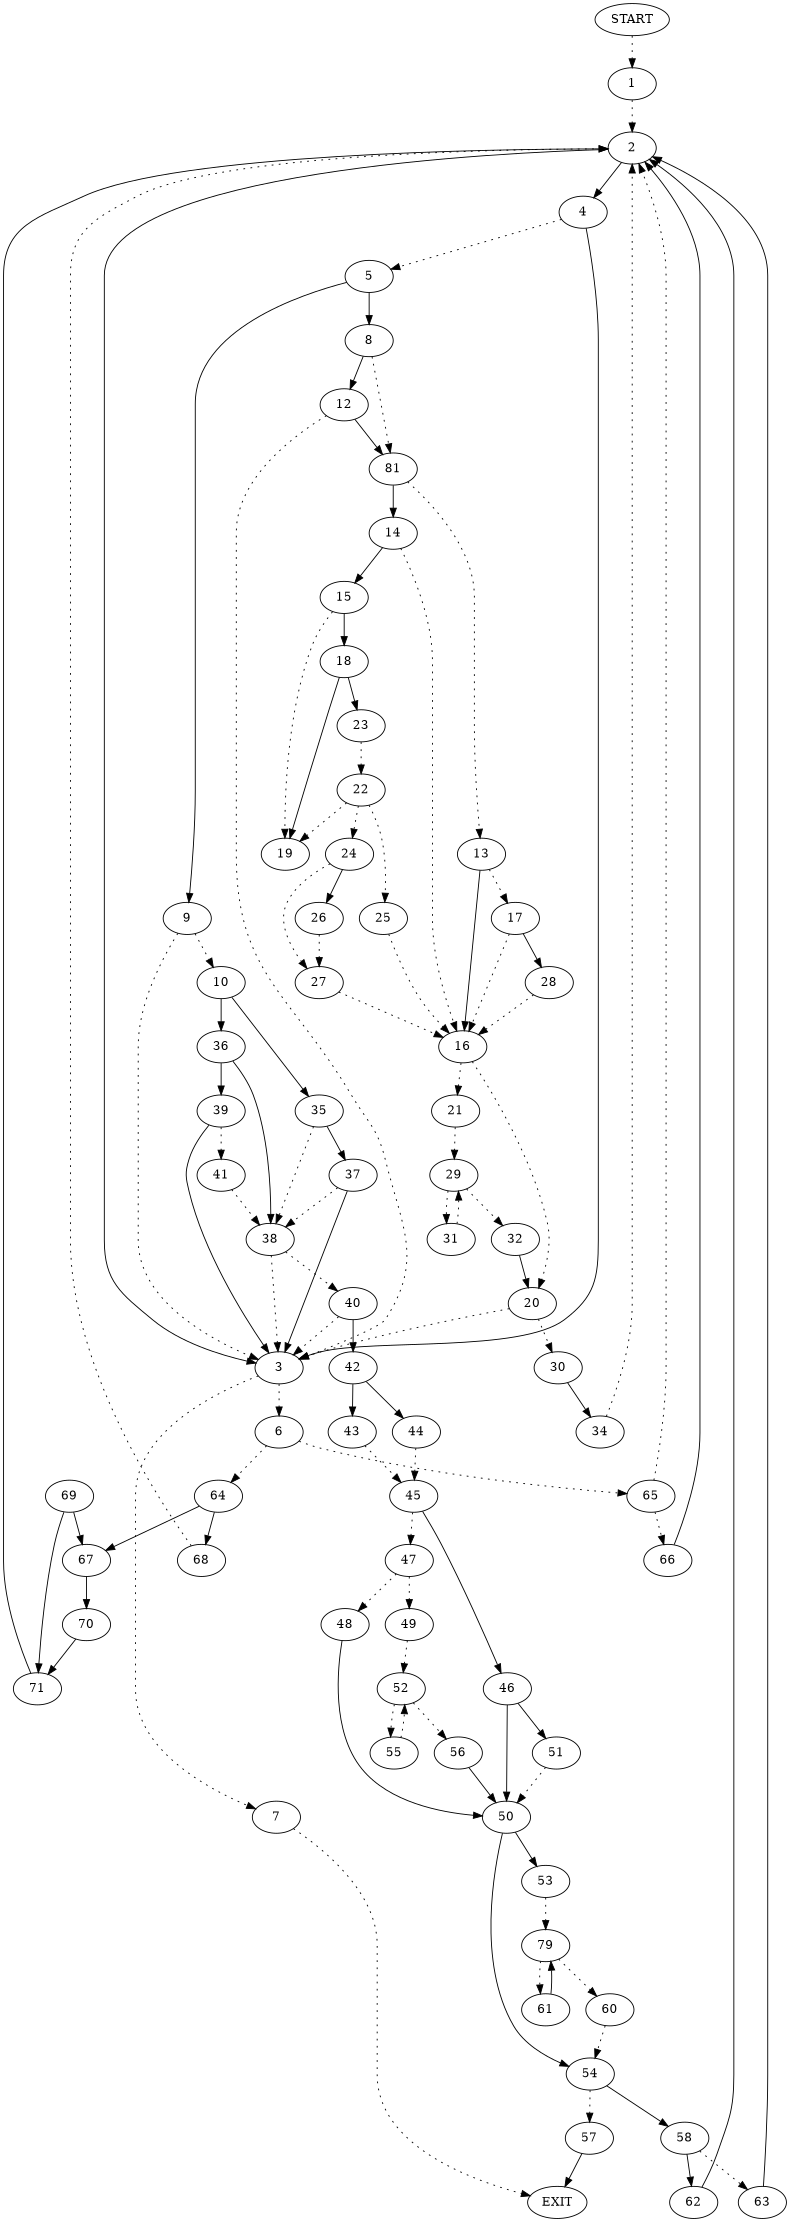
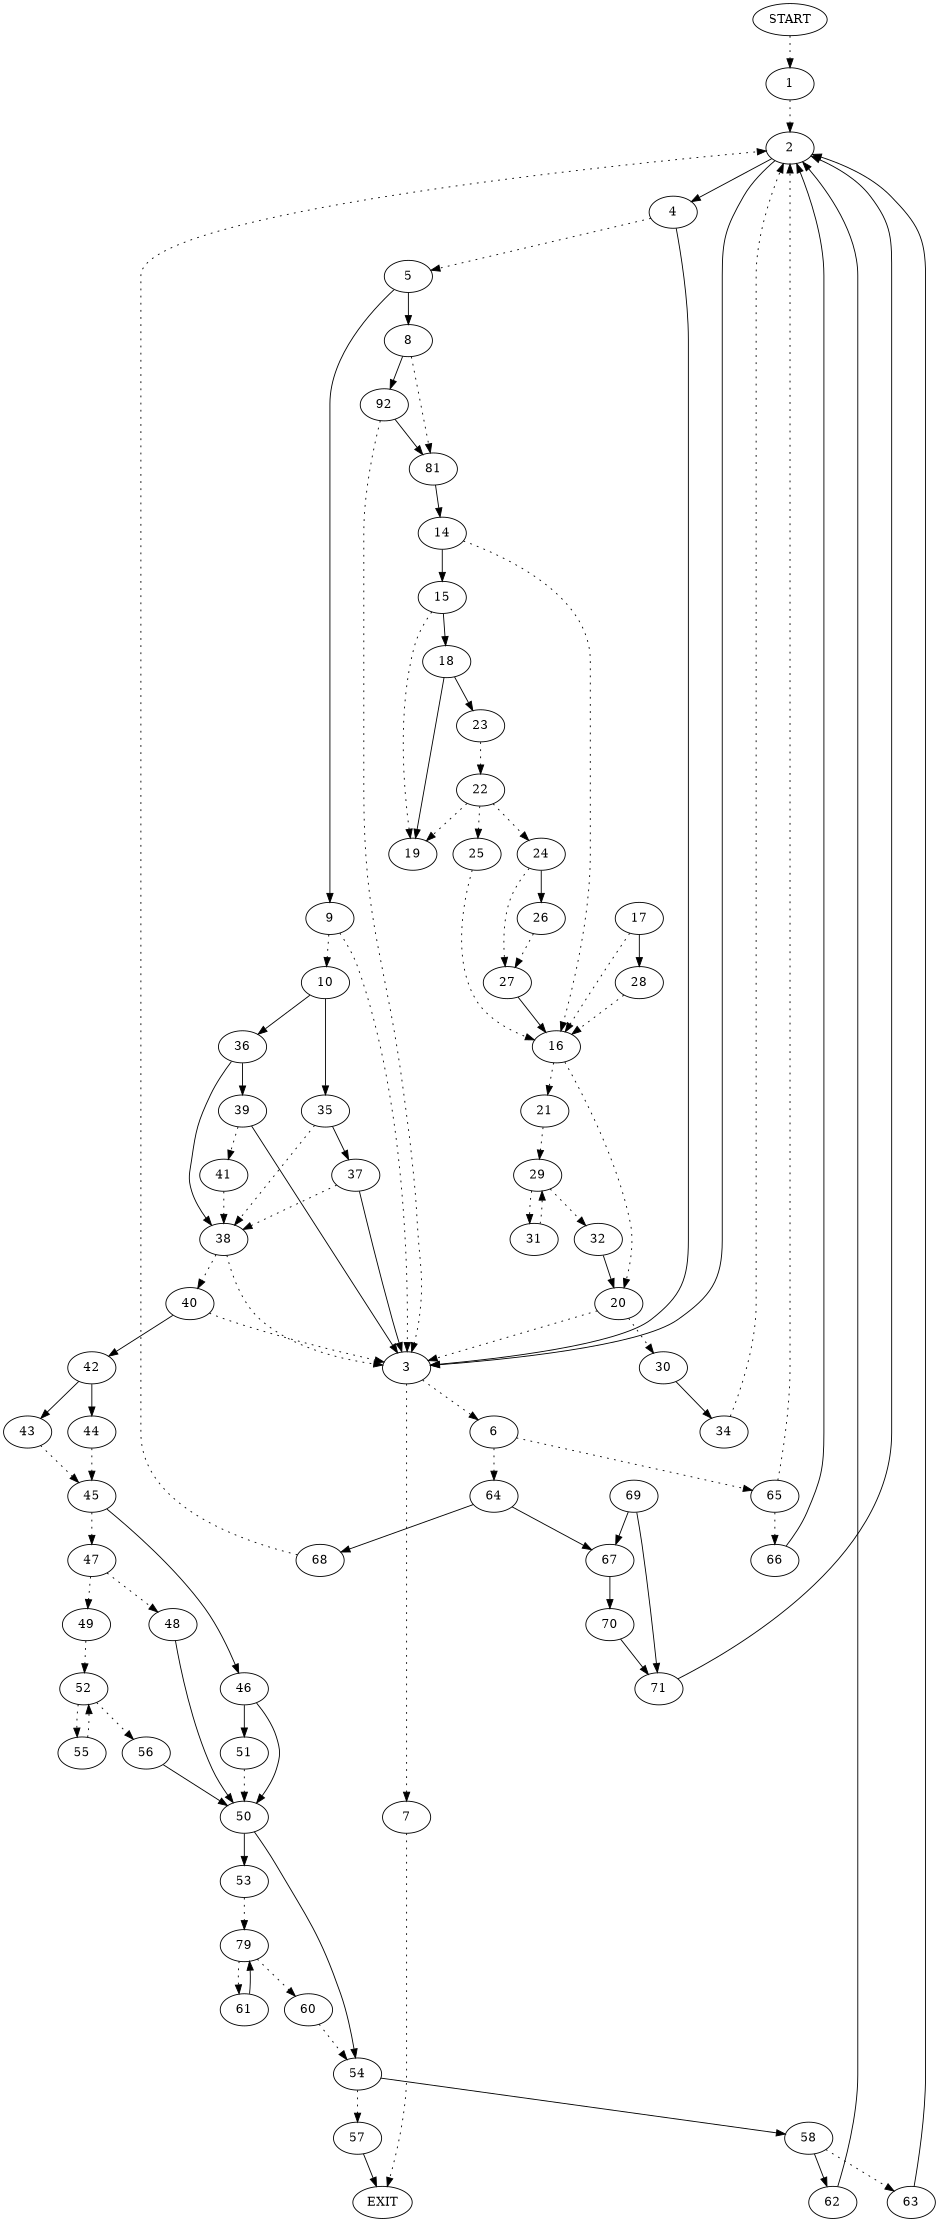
  digraph {
    edge [style=dotted]
    n1 [label=START]
    1
    2
    n4 [label=EXIT]
    3
    4
    6
    7
    5
    64
    65
    8
    9
    n14 [label=81]
-   12
+   12 [label=92]
    10
    67
    68
    66
-   13
    14
    35
    36
    37
    38
    39
    16
    17
    15
    20
    21
    28
    18
    19
    23
    30
    29
    22
    24
    25
    34
    31
    32
    26
    27
    40
    41
    42
    43
    44
    45
    46
    47
    50
    51
    48
    49
    53
    54
    52
    55
    56
    n63 [label=79]
    57
    58
    60
    61
    62
    63
    70
    69
    71
    n1 -> 1
    1 -> 2
    2 -> 3 [style=solid]
    2 -> 4 [style=solid]
    3 -> 6
    3 -> 7
    4 -> 3 [style=solid]
    4 -> 5
    6 -> 64
    6 -> 65
    7 -> n4
    5 -> 8 [style=solid]
    5 -> 9 [style=solid]
    64 -> 67 [style=solid]
    64 -> 68 [style=solid]
    65 -> 2
    65 -> 66
    8 -> n14
    8 -> 12 [style=solid]
    9 -> 3
    9 -> 10
-   n14 -> 13
    n14 -> 14 [style=solid]
    12 -> 3
    12 -> n14 [style=solid]
    10 -> 35 [style=solid]
    10 -> 36 [style=solid]
    67 -> 70 [style=solid]
    68 -> 2
    66 -> 2 [style=solid]
-   13 -> 16 [style=solid]
-   13 -> 17
    14 -> 16
    14 -> 15 [style=solid]
    35 -> 37 [style=solid]
    35 -> 38
    36 -> 38 [style=solid]
    36 -> 39 [style=solid]
    37 -> 3 [style=solid]
    37 -> 38
    38 -> 3
    38 -> 40
    39 -> 3 [style=solid]
    39 -> 41
    16 -> 20
    16 -> 21
    17 -> 16
    17 -> 28 [style=solid]
    15 -> 18 [style=solid]
    15 -> 19
    20 -> 3
    20 -> 30
    21 -> 29
    28 -> 16
    18 -> 19 [style=solid]
    18 -> 23 [style=solid]
    23 -> 22
    30 -> 34 [style=solid]
    29 -> 31
    29 -> 32
    22 -> 19
    22 -> 24
    22 -> 25
    24 -> 26 [style=solid]
    24 -> 27
    25 -> 16
    34 -> 2
    31 -> 29
    32 -> 20 [style=solid]
    26 -> 27
-   27 -> 16
+   27 -> 16 [style=solid]
    40 -> 3
    40 -> 42 [style=solid]
    41 -> 38
    42 -> 43 [style=solid]
    42 -> 44 [style=solid]
    43 -> 45
    44 -> 45
    45 -> 46 [style=solid]
    45 -> 47
    46 -> 50 [style=solid]
    46 -> 51 [style=solid]
    47 -> 48
    47 -> 49
    50 -> 53 [style=solid]
    50 -> 54 [style=solid]
    51 -> 50
    48 -> 50 [style=solid]
    49 -> 52
    53 -> n63
    54 -> 57
    54 -> 58 [style=solid]
    52 -> 55
    52 -> 56
    55 -> 52
    56 -> 50 [style=solid]
    n63 -> 60
    n63 -> 61
    57 -> n4 [style=solid]
    58 -> 62 [style=solid]
    58 -> 63
    60 -> 54
    61 -> n63 [style=solid]
    62 -> 2 [style=solid]
    63 -> 2 [style=solid]
    70 -> 71 [style=solid]
    69 -> 67 [style=solid]
    69 -> 71 [style=solid]
    71 -> 2 [style=solid]
  }
